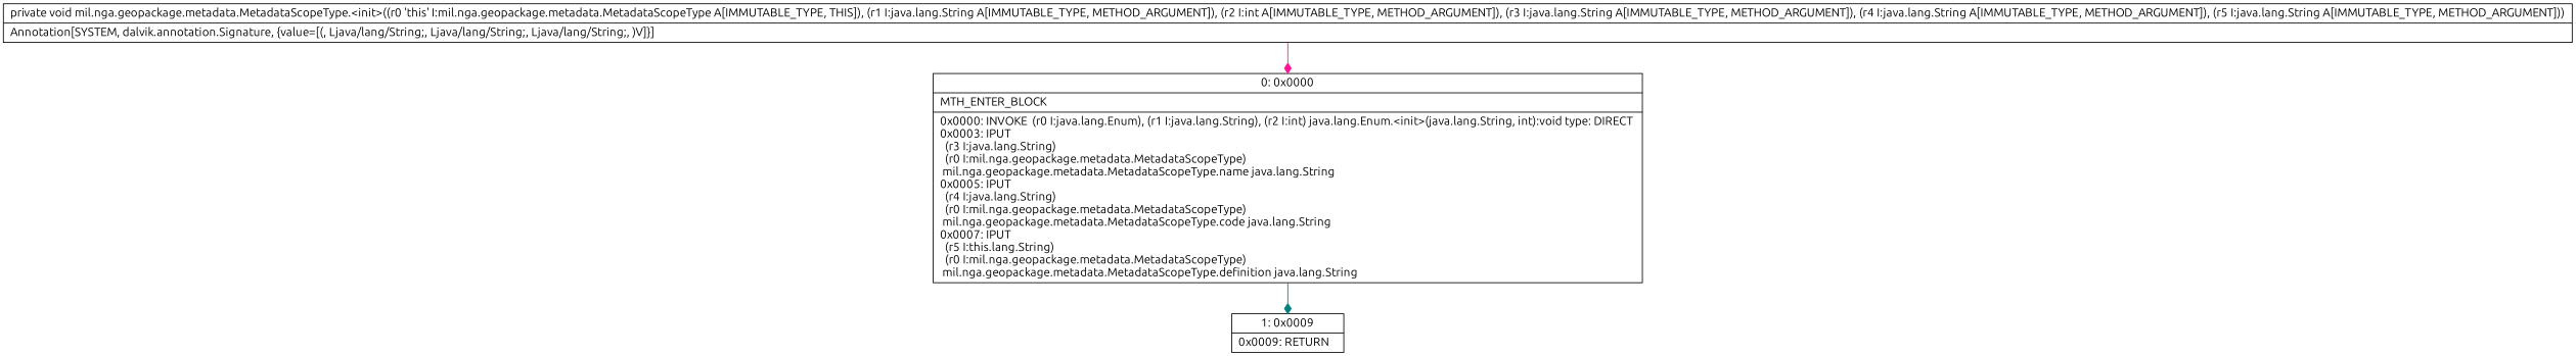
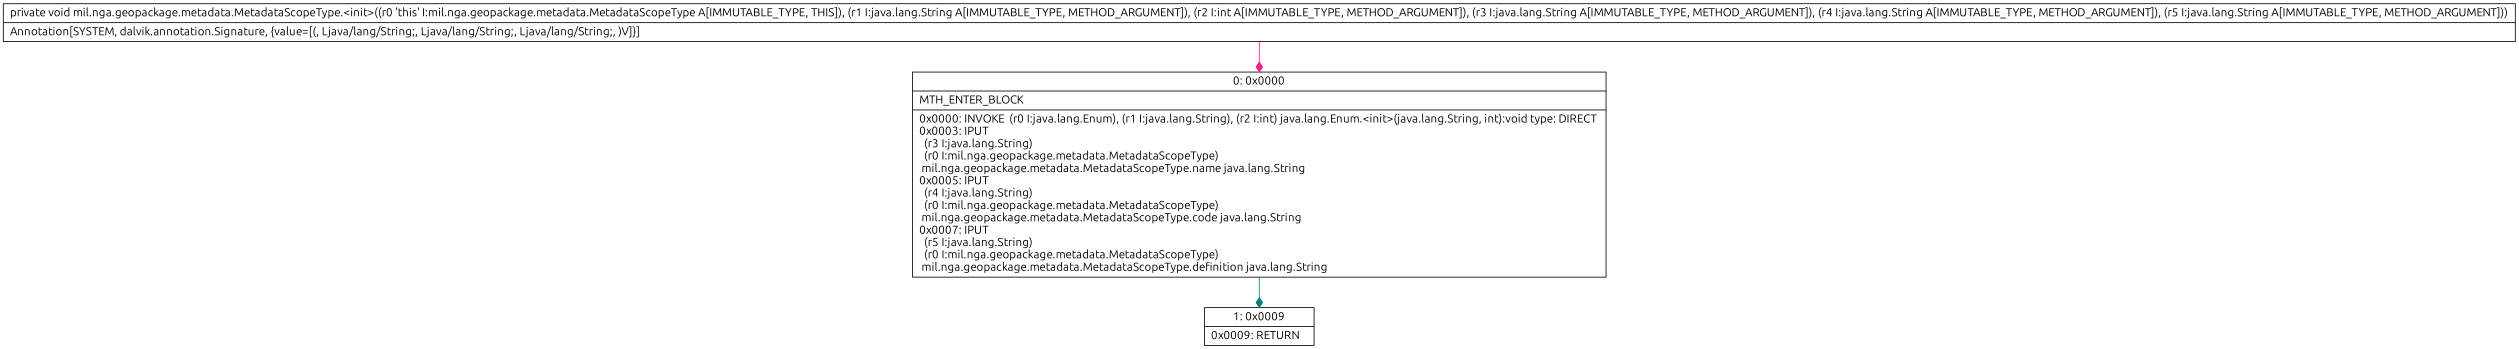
  digraph {
    fontname=Ubuntu
    node [shape=record fontname=Ubuntu]
    edge [arrowhead=diamond fontname=Ubuntu]
-   n1 [label="{0\:\ 0x0000|MTH_ENTER_BLOCK\l|0x0000: INVOKE  (r0 I:java.lang.Enum), (r1 I:java.lang.String), (r2 I:int) java.lang.Enum.\<init\>(java.lang.String, int):void type: DIRECT \l0x0003: IPUT  \l  (r3 I:java.lang.String)\l  (r0 I:mil.nga.geopackage.metadata.MetadataScopeType)\l mil.nga.geopackage.metadata.MetadataScopeType.name java.lang.String \l0x0005: IPUT  \l  (r4 I:java.lang.String)\l  (r0 I:mil.nga.geopackage.metadata.MetadataScopeType)\l mil.nga.geopackage.metadata.MetadataScopeType.code java.lang.String \l0x0007: IPUT  \l  (r5 I:this.lang.String)\l  (r0 I:mil.nga.geopackage.metadata.MetadataScopeType)\l mil.nga.geopackage.metadata.MetadataScopeType.definition java.lang.String \l}"]
+   n1 [label="{0\:\ 0x0000|MTH_ENTER_BLOCK\l|0x0000: INVOKE  (r0 I:java.lang.Enum), (r1 I:java.lang.String), (r2 I:int) java.lang.Enum.\<init\>(java.lang.String, int):void type: DIRECT \l0x0003: IPUT  \l  (r3 I:java.lang.String)\l  (r0 I:mil.nga.geopackage.metadata.MetadataScopeType)\l mil.nga.geopackage.metadata.MetadataScopeType.name java.lang.String \l0x0005: IPUT  \l  (r4 I:java.lang.String)\l  (r0 I:mil.nga.geopackage.metadata.MetadataScopeType)\l mil.nga.geopackage.metadata.MetadataScopeType.code java.lang.String \l0x0007: IPUT  \l  (r5 I:java.lang.String)\l  (r0 I:mil.nga.geopackage.metadata.MetadataScopeType)\l mil.nga.geopackage.metadata.MetadataScopeType.definition java.lang.String \l}"]
    n2 [label="{1\:\ 0x0009|0x0009: RETURN   \l}"]
    n3 [label="{private void mil.nga.geopackage.metadata.MetadataScopeType.\<init\>((r0 'this' I:mil.nga.geopackage.metadata.MetadataScopeType A[IMMUTABLE_TYPE, THIS]), (r1 I:java.lang.String A[IMMUTABLE_TYPE, METHOD_ARGUMENT]), (r2 I:int A[IMMUTABLE_TYPE, METHOD_ARGUMENT]), (r3 I:java.lang.String A[IMMUTABLE_TYPE, METHOD_ARGUMENT]), (r4 I:java.lang.String A[IMMUTABLE_TYPE, METHOD_ARGUMENT]), (r5 I:java.lang.String A[IMMUTABLE_TYPE, METHOD_ARGUMENT]))  | Annotation[SYSTEM, dalvik.annotation.Signature, \{value=[(, Ljava\/lang\/String;, Ljava\/lang\/String;, Ljava\/lang\/String;, )V]\}]\l}"]
    n1 -> n2 [color=teal]
    n3 -> n1 [color=deeppink]
  }
